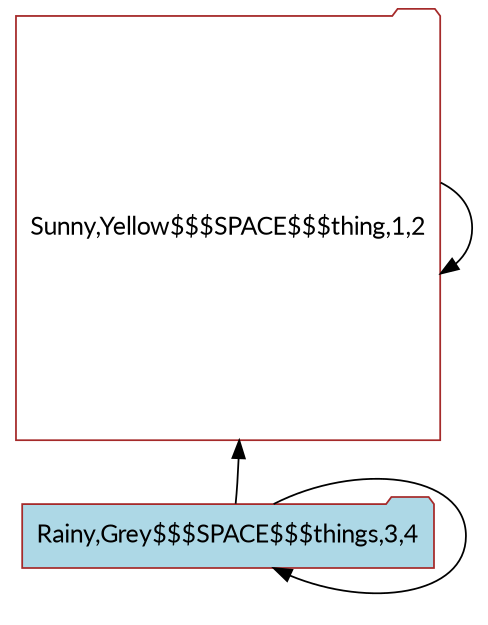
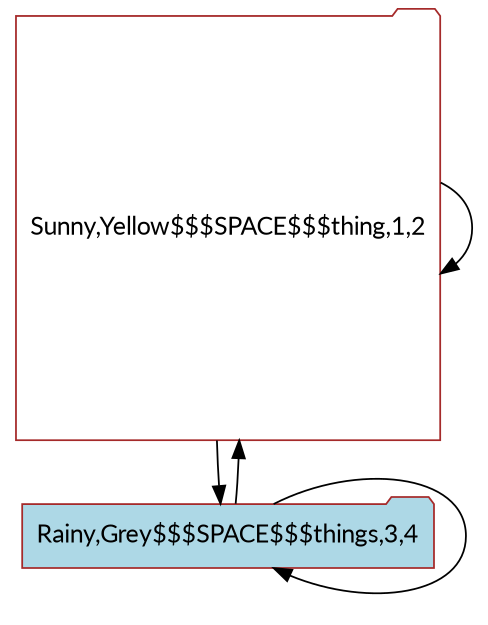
  digraph {
    fontname=Lato
    node [style=filled color=brown shape=folder fontname=Lato]
    edge [fontname=Lato]
    n1 [label="Sunny,Yellow$$$SPACE$$$thing,1,2" regular=1 fillcolor=white]
    n2 [label="Rainy,Grey$$$SPACE$$$things,3,4" regular=0 fillcolor=lightblue]
    n1 -> n1
+   n1 -> n2
    n2 -> n1
    n2 -> n2
  }
